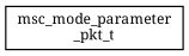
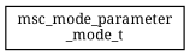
  digraph {
    rankdir=LR
    fontname="Noto Serif"
-   n1 [color=black fillcolor=white fontname="Noto Serif" fontsize=10 height=0.2 label="msc_mode_parameter\l_pkt_t" shape=record style=filled width=0.4]
+   n1 [color=black fillcolor=white fontname="Noto Serif" fontsize=10 height=0.2 label="msc_mode_parameter\l_mode_t" shape=record style=filled width=0.4]
  }
